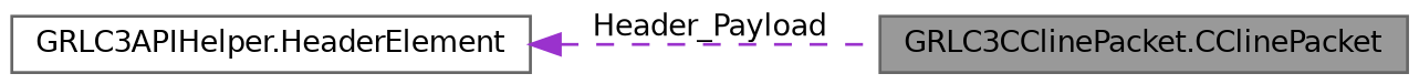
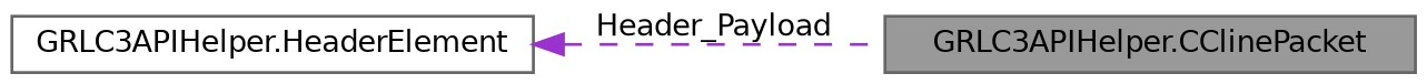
  digraph {
    rankdir=LR
    node [color=gray40 fontname=Helvetica fontsize=10 shape=box style=filled]
-   n1 [fillcolor=grey60 fontcolor=black height=0.2 label="GRLC3CClinePacket.CClinePacket" width=0.4]
+   n1 [fillcolor=grey60 fontcolor=black height=0.2 label="GRLC3APIHelper.CClinePacket" width=0.4]
    n2 [fillcolor=white height=0.2 label="GRLC3APIHelper.HeaderElement" width=0.4]
    n2 -> n1 [color=darkorchid3 dir=back fontname=Helvetica fontsize=10 label=" Header_Payload" labelfontname=Helvetica labelfontsize=10 style=dashed]
  }
